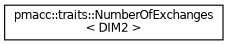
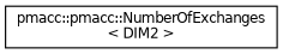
  digraph {
    rankdir=LR
-   n1 [color=black fillcolor=white fontname=Helvetica fontsize=10 height=0.2 label="pmacc::traits::NumberOfExchanges\l\< DIM2 \>" shape=record style=filled width=0.4]
+   n1 [color=black fillcolor=white fontname=Helvetica fontsize=10 height=0.2 label="pmacc::pmacc::NumberOfExchanges\l\< DIM2 \>" shape=record style=filled width=0.4]
  }
